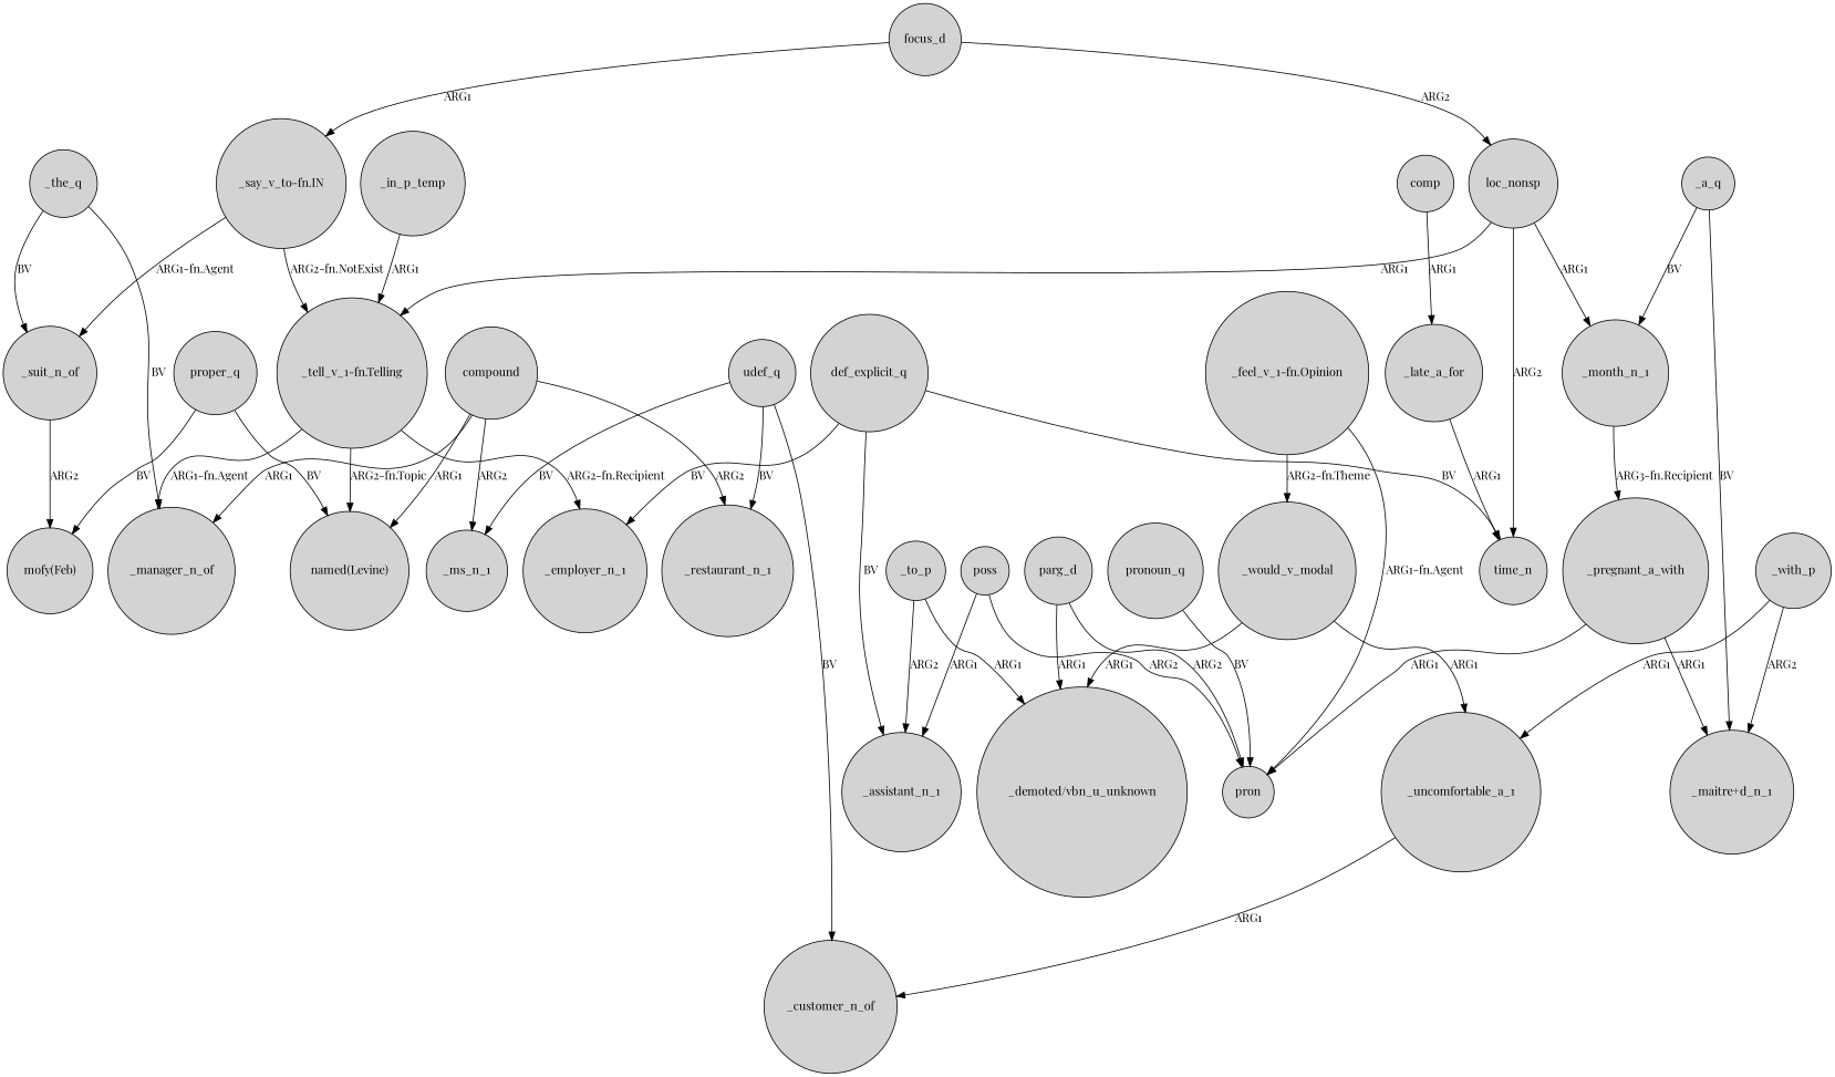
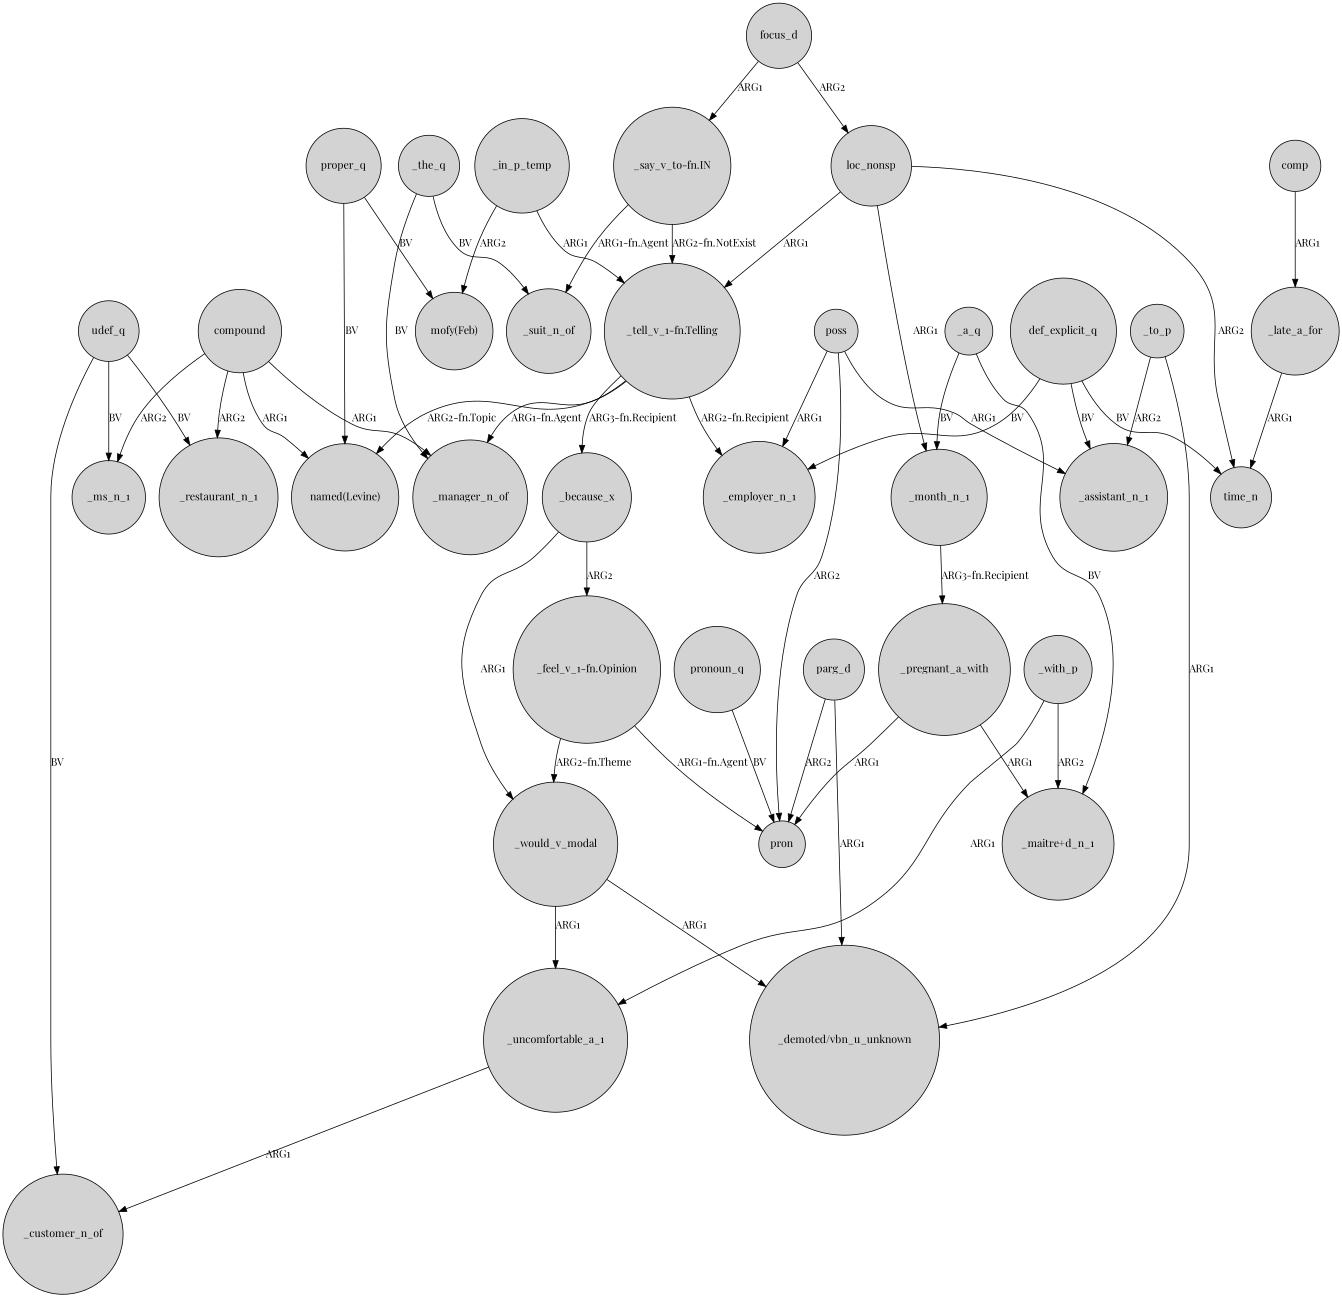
  digraph {
    fontname="Playfair Display"
    node [fontname="Playfair Display" shape=circle style=filled]
    edge [fontname="Playfair Display"]
    "_say_v_to-fn.IN"
    "_tell_v_1-fn.Telling"
    _suit_n_of
    _manager_n_of
    "named(Levine)"
    _employer_n_1
+   _because_x
    _would_v_modal
    "_feel_v_1-fn.Opinion"
    _pregnant_a_with
    pron
    "_maitre+d_n_1"
    focus_d
    loc_nonsp
    time_n
    _month_n_1
    compound
    _restaurant_n_1
    _ms_n_1
    comp
    _late_a_for
    _the_q
    _uncomfortable_a_1
    "_demoted/vbn_u_unknown"
    _customer_n_of
    poss
    _assistant_n_1
    def_explicit_q
    _with_p
    _to_p
    proper_q
    "mofy(Feb)"
    _in_p_temp
    parg_d
    pronoun_q
    udef_q
    _a_q
    "_say_v_to-fn.IN" -> "_tell_v_1-fn.Telling" [label="ARG2-fn.NotExist"]
    "_say_v_to-fn.IN" -> _suit_n_of [label="ARG1-fn.Agent"]
    "_tell_v_1-fn.Telling" -> _manager_n_of [label="ARG1-fn.Agent"]
    "_tell_v_1-fn.Telling" -> "named(Levine)" [label="ARG2-fn.Topic"]
    "_tell_v_1-fn.Telling" -> _employer_n_1 [label="ARG2-fn.Recipient"]
+   "_tell_v_1-fn.Telling" -> _because_x [label="ARG3-fn.Recipient"]
+   _because_x -> _would_v_modal [label=ARG1]
+   _because_x -> "_feel_v_1-fn.Opinion" [label=ARG2]
    _would_v_modal -> _uncomfortable_a_1 [label=ARG1]
    _would_v_modal -> "_demoted/vbn_u_unknown" [label=ARG1]
    "_feel_v_1-fn.Opinion" -> _would_v_modal [label="ARG2-fn.Theme"]
    "_feel_v_1-fn.Opinion" -> pron [label="ARG1-fn.Agent"]
    _pregnant_a_with -> pron [label=ARG1]
    _pregnant_a_with -> "_maitre+d_n_1" [label=ARG1]
    focus_d -> "_say_v_to-fn.IN" [label=ARG1]
    focus_d -> loc_nonsp [label=ARG2]
    loc_nonsp -> "_tell_v_1-fn.Telling" [label=ARG1]
    loc_nonsp -> time_n [label=ARG2]
    loc_nonsp -> _month_n_1 [label=ARG1]
    _month_n_1 -> _pregnant_a_with [label="ARG3-fn.Recipient"]
    compound -> _manager_n_of [label=ARG1]
    compound -> "named(Levine)" [label=ARG1]
    compound -> _restaurant_n_1 [label=ARG2]
    compound -> _ms_n_1 [label=ARG2]
    comp -> _late_a_for [label=ARG1]
    _late_a_for -> time_n [label=ARG1]
    _the_q -> _suit_n_of [label=BV]
    _the_q -> _manager_n_of [label=BV]
    _uncomfortable_a_1 -> _customer_n_of [label=ARG1]
+   poss -> _employer_n_1 [label=ARG1]
    poss -> pron [label=ARG2]
    poss -> _assistant_n_1 [label=ARG1]
    def_explicit_q -> _employer_n_1 [label=BV]
    def_explicit_q -> time_n [label=BV]
    def_explicit_q -> _assistant_n_1 [label=BV]
    _with_p -> "_maitre+d_n_1" [label=ARG2]
    _with_p -> _uncomfortable_a_1 [label=ARG1]
    _to_p -> "_demoted/vbn_u_unknown" [label=ARG1]
    _to_p -> _assistant_n_1 [label=ARG2]
    proper_q -> "named(Levine)" [label=BV]
    proper_q -> "mofy(Feb)" [label=BV]
    _in_p_temp -> "_tell_v_1-fn.Telling" [label=ARG1]
-   _suit_n_of -> "mofy(Feb)" [label=ARG2]
+   _in_p_temp -> "mofy(Feb)" [label=ARG2]
    parg_d -> pron [label=ARG2]
    parg_d -> "_demoted/vbn_u_unknown" [label=ARG1]
    pronoun_q -> pron [label=BV]
    udef_q -> _restaurant_n_1 [label=BV]
    udef_q -> _ms_n_1 [label=BV]
    udef_q -> _customer_n_of [label=BV]
    _a_q -> "_maitre+d_n_1" [label=BV]
    _a_q -> _month_n_1 [label=BV]
  }
